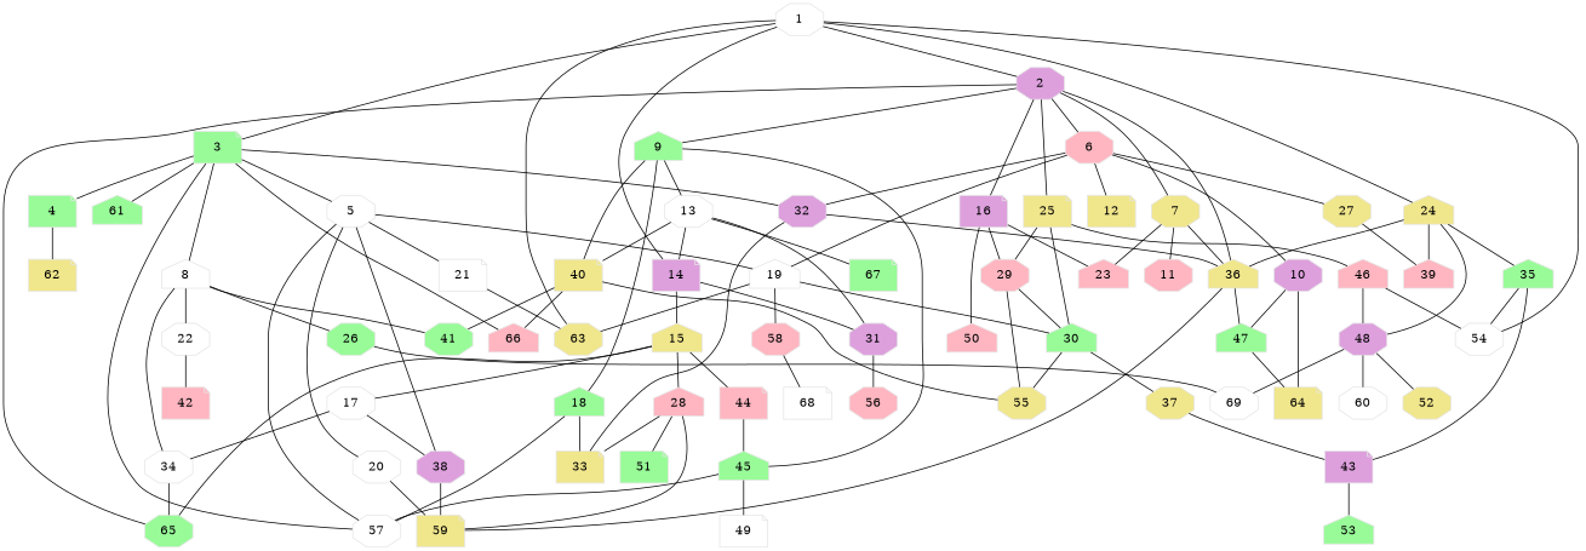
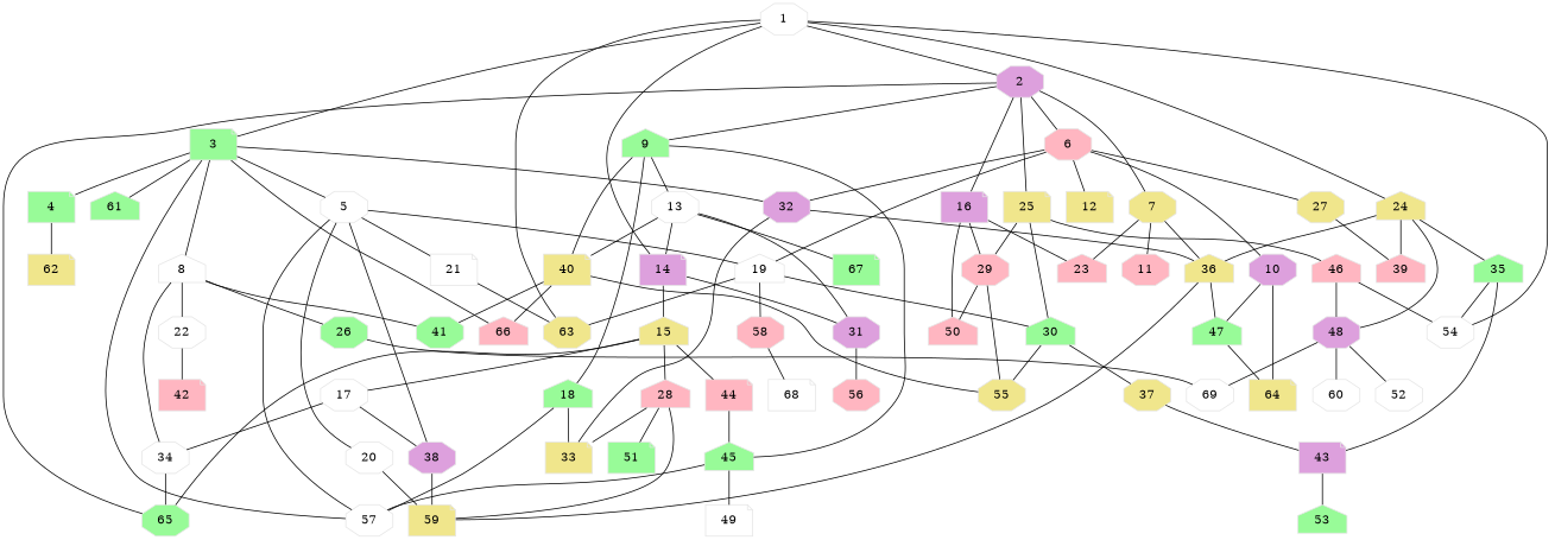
  graph {
    node [color=gray90 fillcolor=white shape=octagon style=filled]
    edge [weight=1.0]
    1
    2 [fillcolor=plum]
    3 [fillcolor=palegreen shape=note]
    14 [fillcolor=plum shape=note]
    24 [fillcolor=khaki shape=house]
    54
    63 [fillcolor=khaki]
    6 [fillcolor=lightpink]
    7 [fillcolor=khaki]
    9 [fillcolor=palegreen shape=house]
    16 [fillcolor=plum shape=note]
    25 [fillcolor=khaki shape=note]
    36 [fillcolor=khaki shape=house]
    65 [fillcolor=palegreen]
    4 [fillcolor=palegreen shape=note]
    5
    8 [shape=house]
    32 [fillcolor=plum]
    57
    61 [fillcolor=palegreen shape=house]
    66 [fillcolor=lightpink shape=house]
    31 [fillcolor=plum]
    15 [fillcolor=khaki shape=house]
    35 [fillcolor=palegreen shape=house]
    39 [fillcolor=lightpink shape=house]
    48 [fillcolor=plum]
    19 [shape=house]
    10 [fillcolor=plum]
    12 [fillcolor=khaki shape=note]
    27 [fillcolor=khaki]
    11 [fillcolor=lightpink]
    23 [fillcolor=lightpink shape=house]
    13
    18 [fillcolor=palegreen shape=house]
    40 [fillcolor=khaki shape=note]
    45 [fillcolor=palegreen shape=house]
    29 [fillcolor=lightpink]
    50 [fillcolor=lightpink shape=house]
    30 [fillcolor=palegreen shape=house]
    46 [fillcolor=lightpink shape=house]
    47 [fillcolor=palegreen shape=house]
    59 [fillcolor=khaki shape=note]
    62 [fillcolor=khaki shape=note]
    20
    21 [shape=note]
    38 [fillcolor=plum]
    22
    26 [fillcolor=palegreen]
    34
    41 [fillcolor=palegreen]
    33 [fillcolor=khaki shape=note]
    58 [fillcolor=lightpink]
    64 [fillcolor=khaki shape=note]
    42 [fillcolor=lightpink shape=note]
    69
    67 [fillcolor=palegreen shape=note]
    55 [fillcolor=khaki]
    49 [shape=note]
    56 [fillcolor=lightpink]
    17
    28 [fillcolor=lightpink shape=house]
    44 [fillcolor=lightpink shape=note]
    51 [fillcolor=palegreen shape=note]
    37 [fillcolor=khaki]
    68 [shape=note]
    43 [fillcolor=plum shape=note]
-   52 [fillcolor=khaki]
+   52
    60
    53 [fillcolor=palegreen shape=house]
    1 -- 2
    1 -- 3
    1 -- 14
    1 -- 24
    1 -- 54
    1 -- 63
    2 -- 6 [weight=2.0]
    2 -- 7
    2 -- 9
    2 -- 16
    2 -- 25
-   2 -- 36
    2 -- 65
    3 -- 4
    3 -- 5
    3 -- 8
    3 -- 32
    3 -- 57
    3 -- 61
    3 -- 66
    14 -- 31
    14 -- 15
    24 -- 36
    24 -- 35
    24 -- 39
    24 -- 48
    6 -- 32
    6 -- 19
    6 -- 10
    6 -- 12
    6 -- 27
    7 -- 36
    7 -- 11 [weight=2.0]
    7 -- 23
    9 -- 13
    9 -- 18 [weight=2.0]
    9 -- 40
    9 -- 45
    16 -- 23 [weight=3.0]
    16 -- 29
    16 -- 50
    25 -- 29
    25 -- 30
    25 -- 46
    36 -- 47 [weight=2.0]
    36 -- 59
    4 -- 62
    5 -- 57
    5 -- 19
    5 -- 20
    5 -- 21
    5 -- 38
    8 -- 22
    8 -- 26
    8 -- 34
    8 -- 41
    32 -- 36
    32 -- 33
    31 -- 56
    15 -- 65
    15 -- 17
    15 -- 28
    15 -- 44
    35 -- 54
    35 -- 43
    48 -- 69
    48 -- 52
    48 -- 60
    19 -- 63
    19 -- 30
    19 -- 58
    10 -- 47
    10 -- 64 [weight=2.0]
    27 -- 39
    13 -- 14
    13 -- 31
    13 -- 40
    13 -- 67 [weight=2.0]
    18 -- 57 [weight=2.0]
    18 -- 33
    40 -- 66
    40 -- 41
    40 -- 55
    45 -- 57
    45 -- 49
-   29 -- 30
+   29 -- 50
    29 -- 55
    30 -- 55
    30 -- 37
    46 -- 54
    46 -- 48
    47 -- 64
    20 -- 59 [weight=2.0]
    21 -- 63
    38 -- 59 [weight=2.0]
    22 -- 42
    26 -- 69
    34 -- 65
    58 -- 68
    17 -- 38
    17 -- 34
    28 -- 59
    28 -- 33
    28 -- 51
    44 -- 45
    37 -- 43
    43 -- 53
  }
